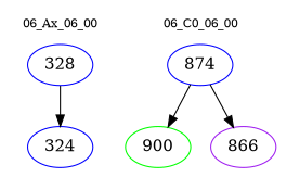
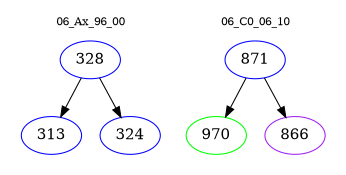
  digraph {
    node [color=blue]
    edge [color=black]
    n1 [label=328]
+   n2 [label=313]
    n3 [label=324]
-   n4 [label=874]
-   n5 [color=green label=900]
+   n4 [label=871]
+   n5 [color=green label=970]
    n6 [color=purple label=866]
    subgraph cluster_1 {
      color=white
      fontsize=10
-     label="06_Ax_06_00"
+     label="06_Ax_96_00"
      n1
+     n2
      n3
    }
    subgraph cluster_2 {
      color=white
      fontsize=10
-     label="06_C0_06_00"
+     label="06_C0_06_10"
      n4
      n5
      n6
    }
+   n1 -> n2
    n1 -> n3
    n4 -> n5
    n4 -> n6
  }
